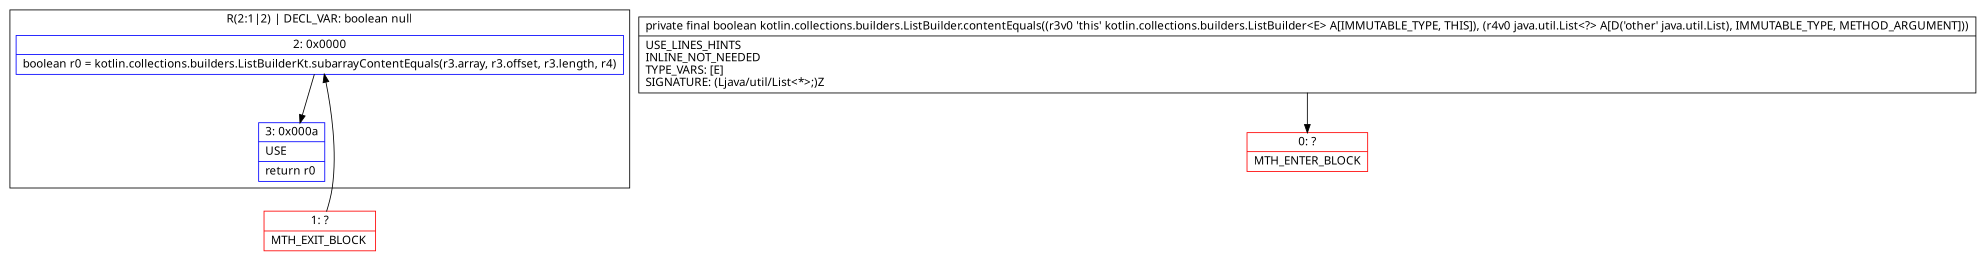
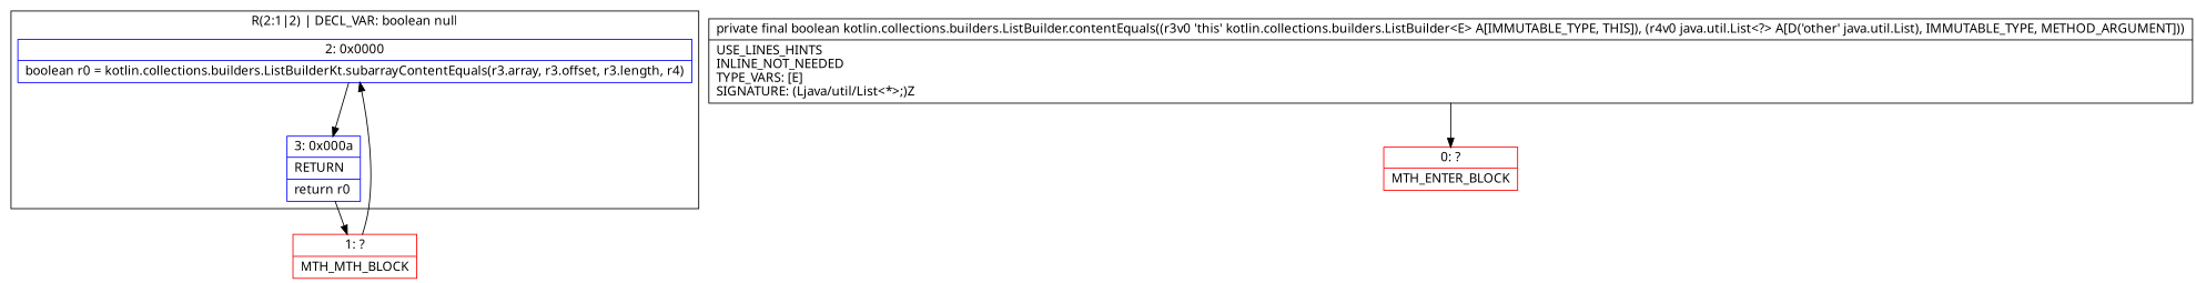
  digraph {
    fontname="Noto Sans"
    node [color=blue fontname="Noto Sans" shape=record]
    edge [fontname="Noto Sans"]
    n1 [label="{2\:\ 0x0000|boolean r0 = kotlin.collections.builders.ListBuilderKt.subarrayContentEquals(r3.array, r3.offset, r3.length, r4)\l}"]
-   n2 [label="{3\:\ 0x000a|USE\l|return r0\l}"]
-   n3 [color=red label="{1\:\ ?|MTH_EXIT_BLOCK\l}"]
+   n2 [label="{3\:\ 0x000a|RETURN\l|return r0\l}"]
+   n3 [color=red label="{1\:\ ?|MTH_MTH_BLOCK\l}"]
    n4 [color=red label="{0\:\ ?|MTH_ENTER_BLOCK\l}"]
    n5 [label="{private final boolean kotlin.collections.builders.ListBuilder.contentEquals((r3v0 'this' kotlin.collections.builders.ListBuilder\<E\> A[IMMUTABLE_TYPE, THIS]), (r4v0 java.util.List\<?\> A[D('other' java.util.List), IMMUTABLE_TYPE, METHOD_ARGUMENT]))  | USE_LINES_HINTS\lINLINE_NOT_NEEDED\lTYPE_VARS: [E]\lSIGNATURE: (Ljava\/util\/List\<*\>;)Z\l}" color=""]
    subgraph cluster_1 {
      label="R(2:1|2) | DECL_VAR: boolean null\l"
      n1
      n2
    }
    n1 -> n2
+   n2 -> n3
    n3 -> n1
    n5 -> n4
  }
